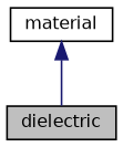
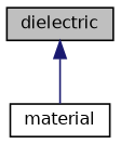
  digraph {
    node [color=black fontname=Helvetica fontsize=10 shape=record style=filled]
    n1 [fillcolor=grey75 fontcolor=black height=0.2 label=dielectric width=0.4]
    n2 [fillcolor=white height=0.2 label=material width=0.4]
-   n2 -> n1 [color=midnightblue dir=back fontname=Helvetica fontsize=10 labelfontname=Helvetica labelfontsize=10 style=solid]
+   n1 -> n2 [color=midnightblue dir=back fontname=Helvetica fontsize=10 labelfontname=Helvetica labelfontsize=10 style=solid]
  }
